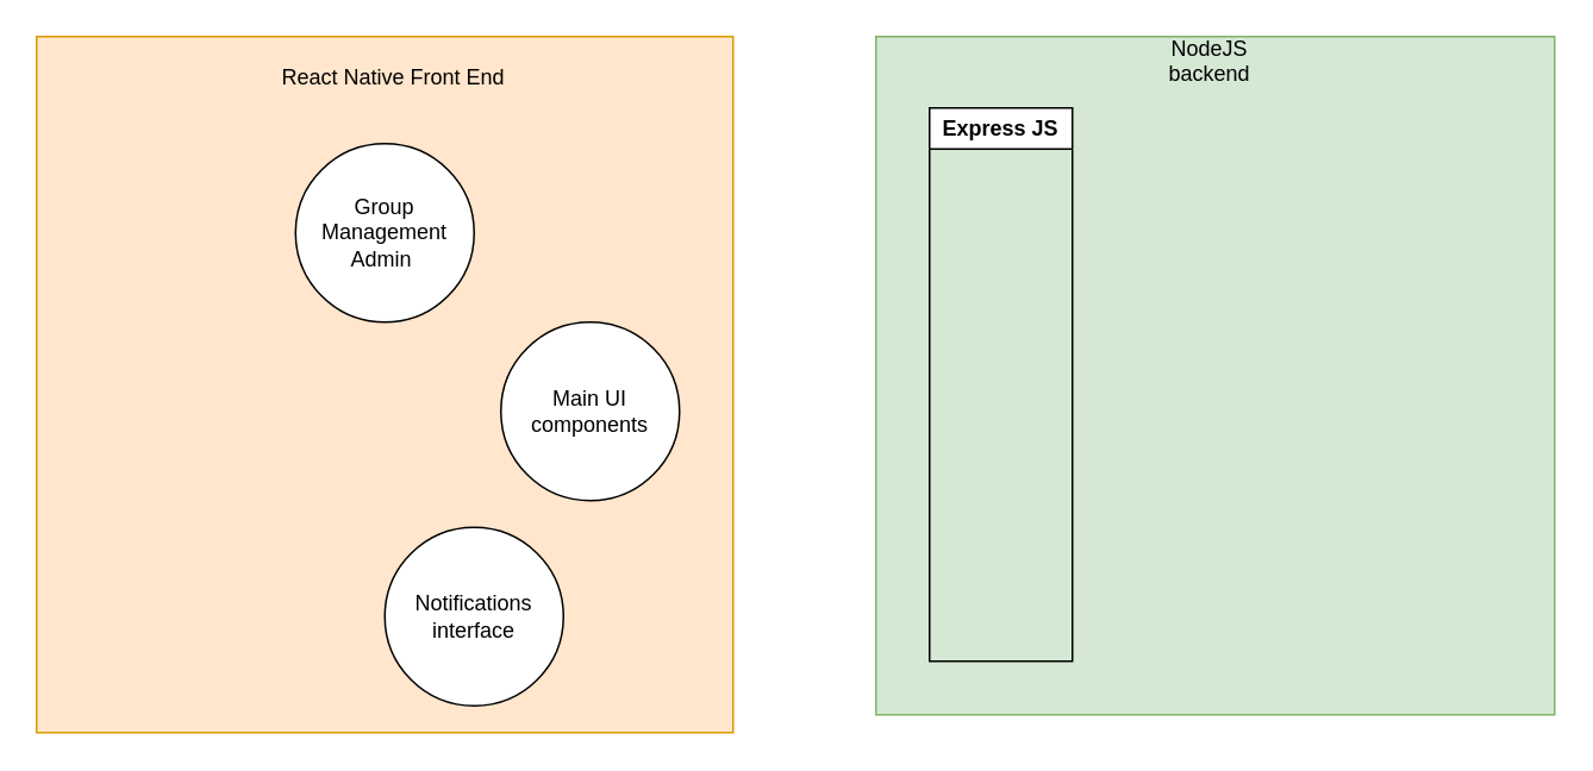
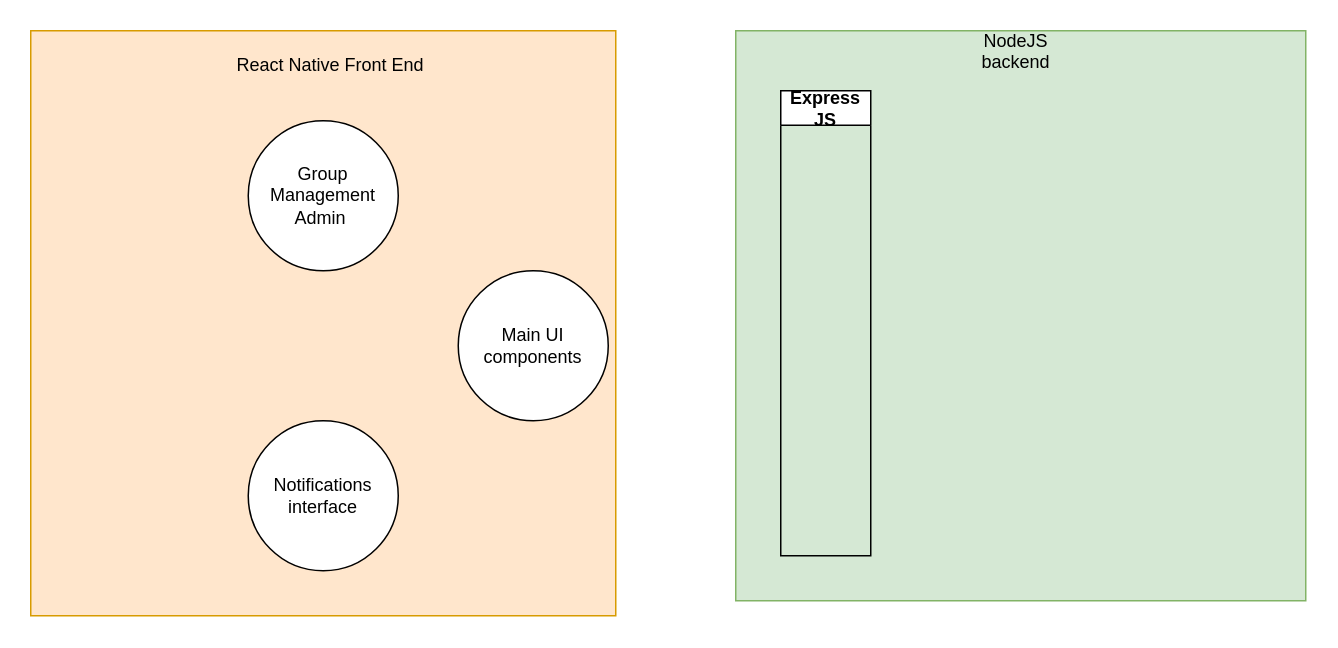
  <mxCell id="0" />
  <mxCell id="1" parent="0" />
  <mxCell id="2" value="React Native Front End" style="whiteSpace=wrap;html=1;aspect=fixed;fillColor=#ffe6cc;strokeColor=#d79b00;noLabel=0;movableLabel=1;" vertex="1" parent="1"><mxGeometry x="20" y="20" width="390" height="390" as="geometry"><mxPoint x="5" y="-172" as="offset" /></mxGeometry></mxCell>
  <mxCell id="3" value="NodeJS&lt;div&gt;backend&lt;/div&gt;&lt;div&gt;&lt;br&gt;&lt;/div&gt;" style="whiteSpace=wrap;html=1;aspect=fixed;fillColor=#d5e8d4;strokeColor=#82b366;movableLabel=1;imageAspect=1;" vertex="1" parent="1"><mxGeometry x="490" y="20" width="380" height="380" as="geometry"><mxPoint x="-3" y="-169" as="offset" /></mxGeometry></mxCell>
  <mxCell id="4" value="Group Management Admin&amp;nbsp;" style="ellipse;whiteSpace=wrap;html=1;aspect=fixed;" vertex="1" parent="1"><mxGeometry x="165" y="80" width="100" height="100" as="geometry" /></mxCell>
- <mxCell id="5" value="Main UI components" style="ellipse;whiteSpace=wrap;html=1;aspect=fixed;" vertex="1" parent="1"><mxGeometry x="280" y="180" width="100" height="100" as="geometry" /></mxCell>
- <mxCell id="6" value="Notifications interface" style="ellipse;whiteSpace=wrap;html=1;aspect=fixed;" vertex="1" parent="1"><mxGeometry x="215" y="295" width="100" height="100" as="geometry" /></mxCell>
- <mxCell id="7" value="Express JS" style="swimlane;whiteSpace=wrap;html=1;" vertex="1" parent="1"><mxGeometry x="520" y="60" width="80" height="310" as="geometry" /></mxCell>
+ <mxCell id="5" value="Main UI components" style="ellipse;whiteSpace=wrap;html=1;aspect=fixed;" vertex="1" parent="1"><mxGeometry x="305" y="180" width="100" height="100" as="geometry" /></mxCell>
+ <mxCell id="6" value="Notifications interface" style="ellipse;whiteSpace=wrap;html=1;aspect=fixed;" vertex="1" parent="1"><mxGeometry x="165" y="280" width="100" height="100" as="geometry" /></mxCell>
+ <mxCell id="7" value="Express JS" style="swimlane;whiteSpace=wrap;html=1;" vertex="1" parent="1"><mxGeometry x="520" y="60" width="60" height="310" as="geometry" /></mxCell>
